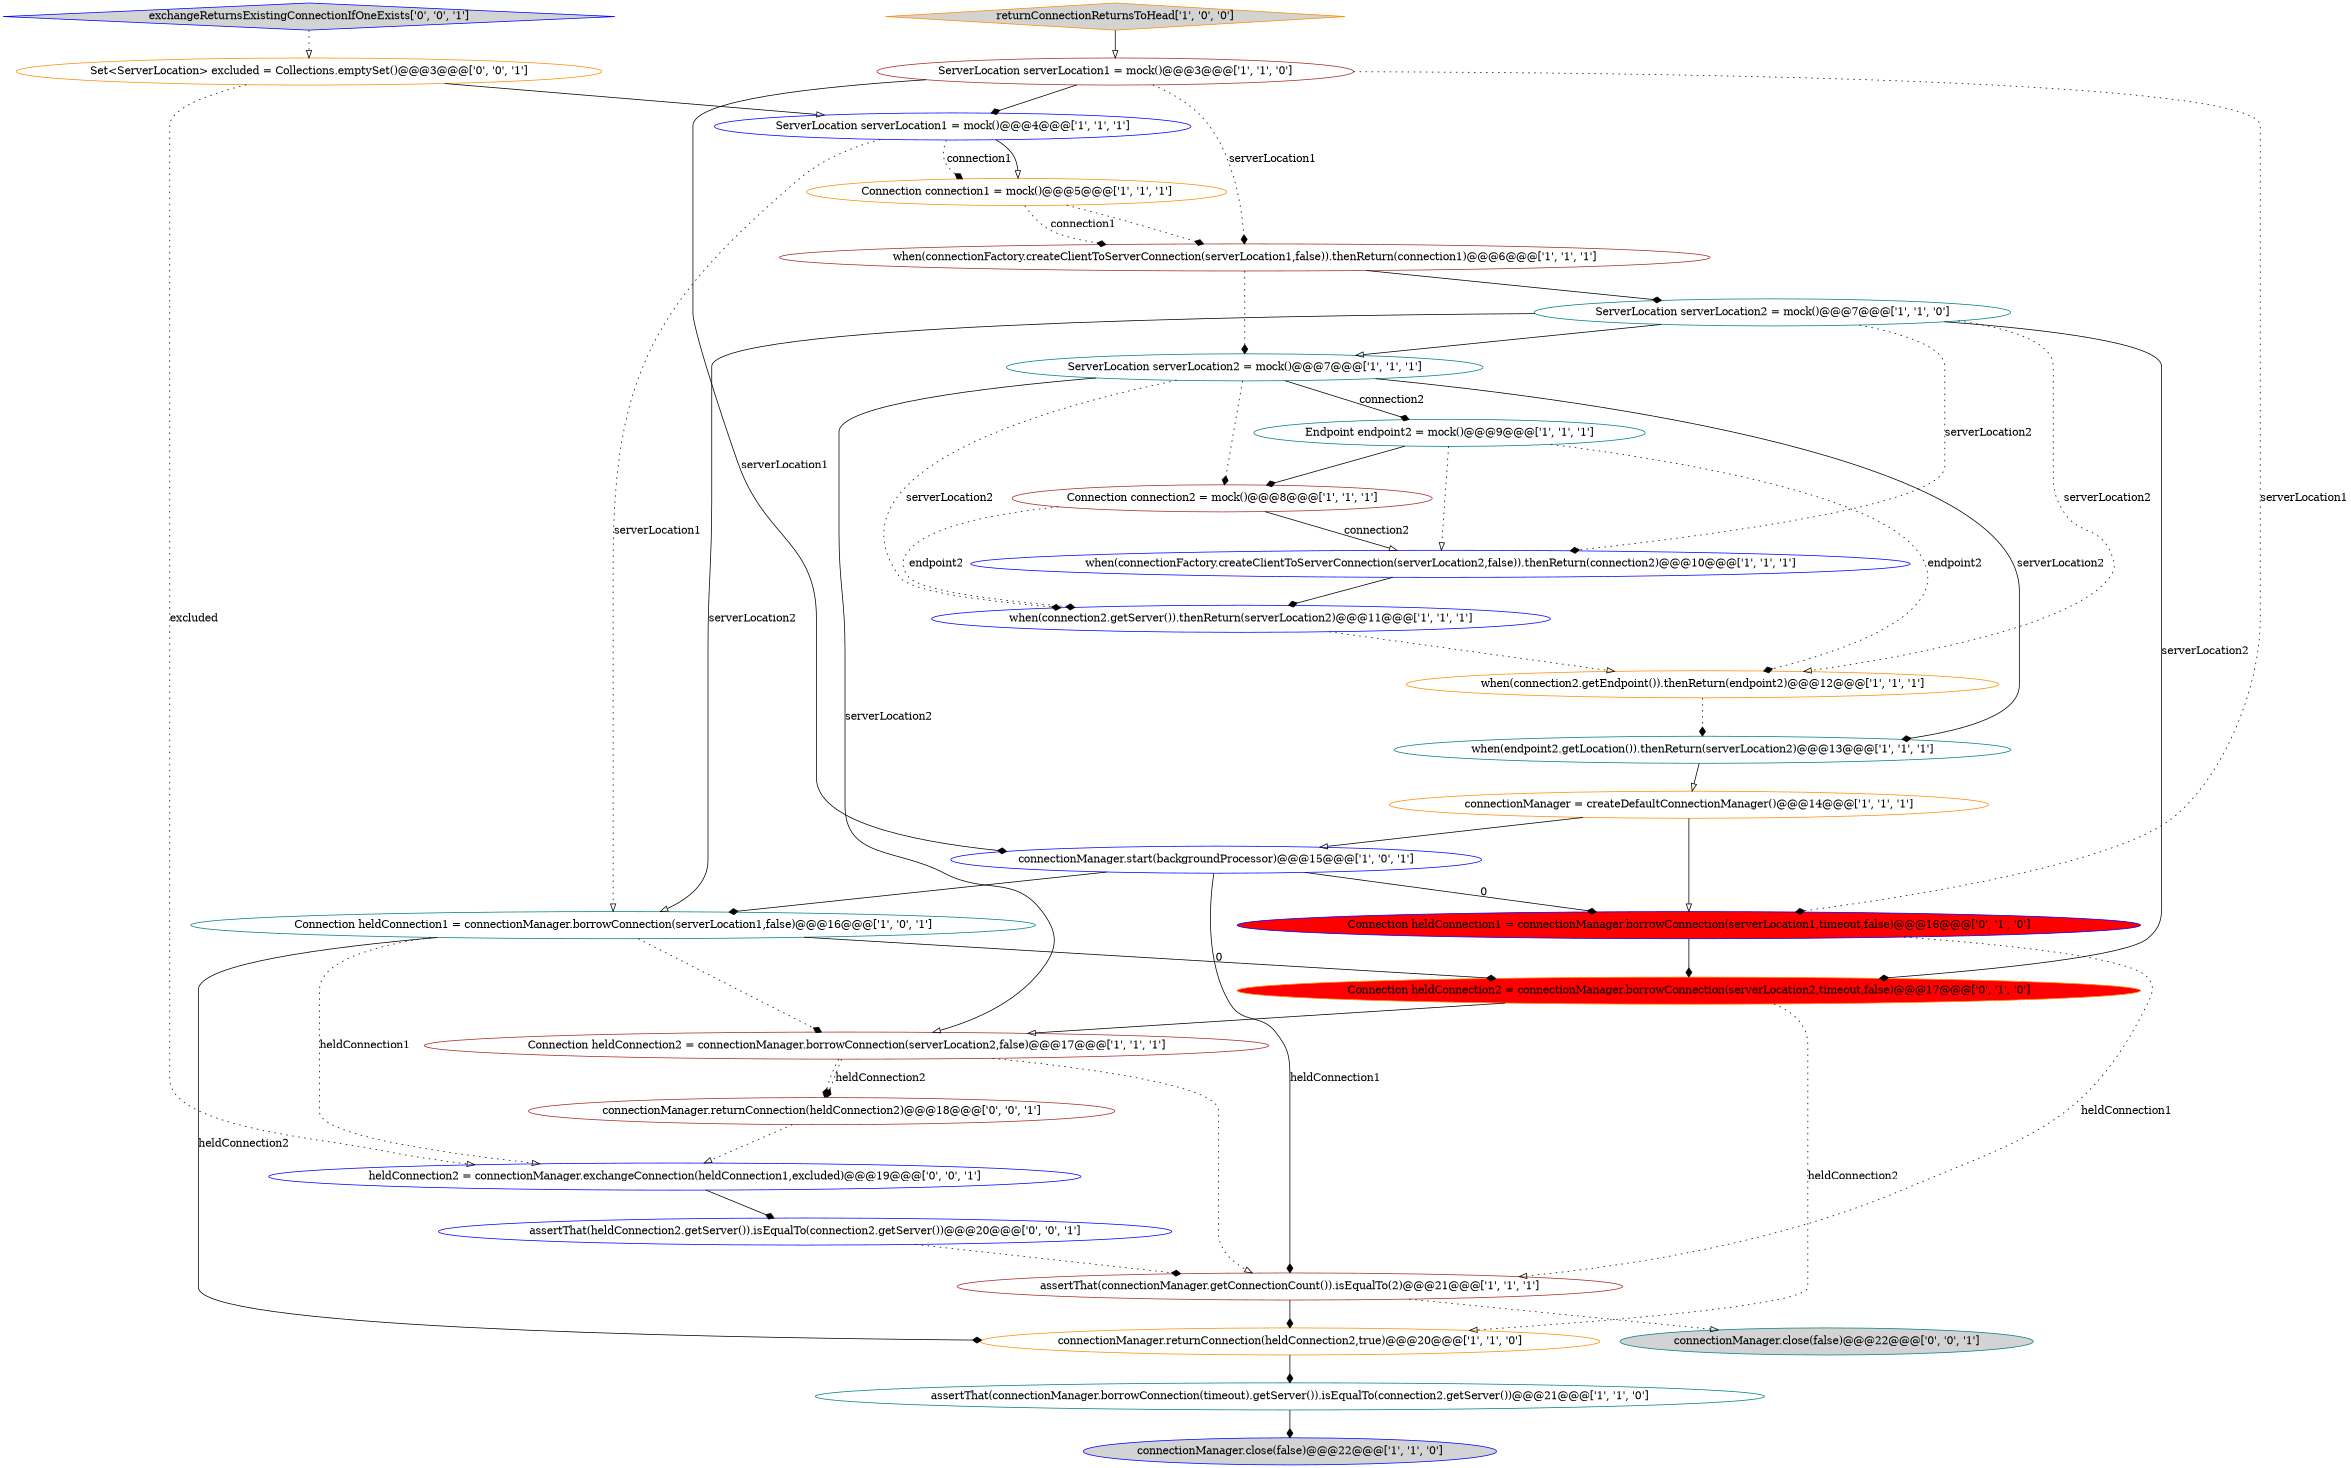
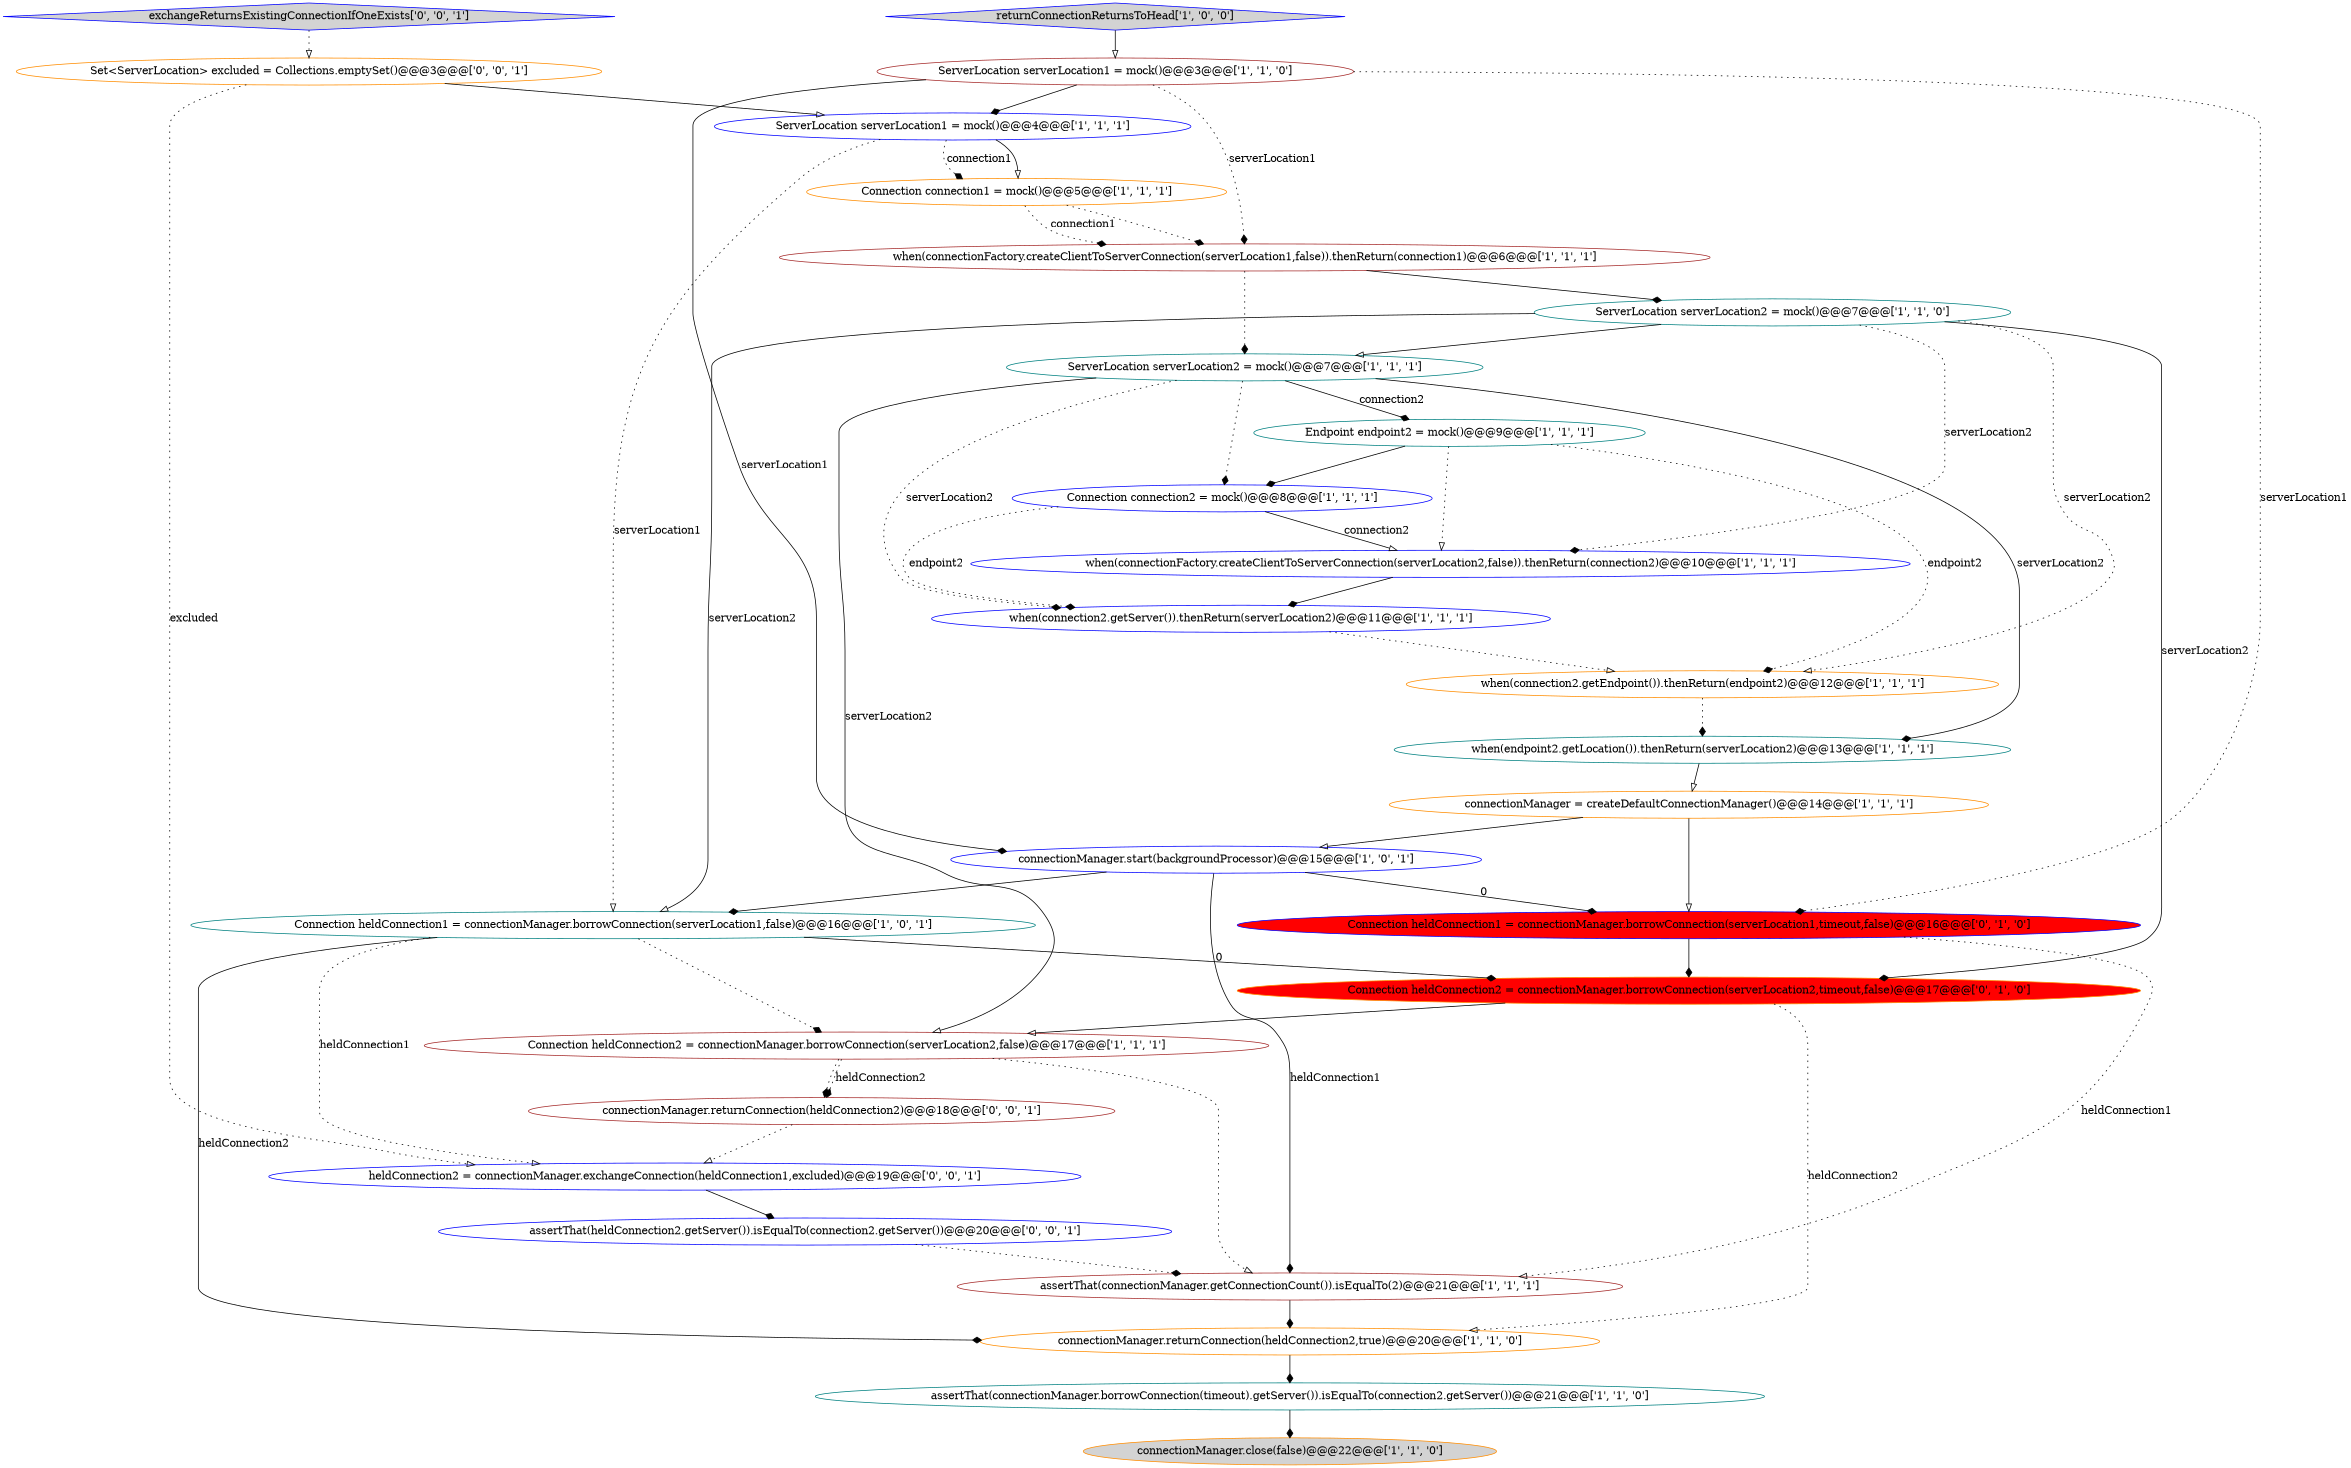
  digraph {
    node [color=blue fillcolor=white shape=ellipse style=filled]
    edge [arrowhead=diamond style=solid]
    n1 [color=brown label="assertThat(connectionManager.getConnectionCount()).isEqualTo(2)@@@21@@@['1', '1', '1']"]
-   n2 [color=teal fillcolor=lightgray label="connectionManager.close(false)@@@22@@@['0', '0', '1']"]
    n3 [color=darkorange label="connectionManager.returnConnection(heldConnection2,true)@@@20@@@['1', '1', '0']"]
    n4 [color=teal label="assertThat(connectionManager.borrowConnection(timeout).getServer()).isEqualTo(connection2.getServer())@@@21@@@['1', '1', '0']"]
    n5 [label="connectionManager.start(backgroundProcessor)@@@15@@@['1', '0', '1']"]
    n6 [fillcolor=red label="Connection heldConnection1 = connectionManager.borrowConnection(serverLocation1,timeout,false)@@@16@@@['0', '1', '0']"]
    n7 [color=teal label="Connection heldConnection1 = connectionManager.borrowConnection(serverLocation1,false)@@@16@@@['1', '0', '1']"]
    n8 [color=darkorange fillcolor=red label="Connection heldConnection2 = connectionManager.borrowConnection(serverLocation2,timeout,false)@@@17@@@['0', '1', '0']"]
    n9 [label="heldConnection2 = connectionManager.exchangeConnection(heldConnection1,excluded)@@@19@@@['0', '0', '1']"]
    n10 [color=brown label="Connection heldConnection2 = connectionManager.borrowConnection(serverLocation2,false)@@@17@@@['1', '1', '1']"]
    n11 [color=brown label="ServerLocation serverLocation1 = mock()@@@3@@@['1', '1', '0']"]
    n12 [label="ServerLocation serverLocation1 = mock()@@@4@@@['1', '1', '1']"]
    n13 [color=brown label="when(connectionFactory.createClientToServerConnection(serverLocation1,false)).thenReturn(connection1)@@@6@@@['1', '1', '1']"]
    n14 [color=darkorange label="Connection connection1 = mock()@@@5@@@['1', '1', '1']"]
    n15 [color=teal label="ServerLocation serverLocation2 = mock()@@@7@@@['1', '1', '1']"]
    n16 [color=teal label="ServerLocation serverLocation2 = mock()@@@7@@@['1', '1', '0']"]
    n17 [color=darkorange label="Set<ServerLocation> excluded = Collections.emptySet()@@@3@@@['0', '0', '1']"]
    n18 [label="assertThat(heldConnection2.getServer()).isEqualTo(connection2.getServer())@@@20@@@['0', '0', '1']"]
    n19 [color=darkorange label="when(connection2.getEndpoint()).thenReturn(endpoint2)@@@12@@@['1', '1', '1']"]
    n20 [color=teal label="when(endpoint2.getLocation()).thenReturn(serverLocation2)@@@13@@@['1', '1', '1']"]
    n21 [color=darkorange label="connectionManager = createDefaultConnectionManager()@@@14@@@['1', '1', '1']"]
-   n22 [fillcolor=lightgray label="connectionManager.close(false)@@@22@@@['1', '1', '0']"]
-   n23 [color=darkorange fillcolor=lightgray label="returnConnectionReturnsToHead['1', '0', '0']" shape=diamond]
+   n22 [color=darkorange fillcolor=lightgray label="connectionManager.close(false)@@@22@@@['1', '1', '0']"]
+   n23 [fillcolor=lightgray label="returnConnectionReturnsToHead['1', '0', '0']" shape=diamond]
    n24 [fillcolor=lightgray label="exchangeReturnsExistingConnectionIfOneExists['0', '0', '1']" shape=diamond]
    n25 [color=brown label="connectionManager.returnConnection(heldConnection2)@@@18@@@['0', '0', '1']"]
    n26 [color=teal label="Endpoint endpoint2 = mock()@@@9@@@['1', '1', '1']"]
-   n27 [color=brown label="Connection connection2 = mock()@@@8@@@['1', '1', '1']"]
+   n27 [label="Connection connection2 = mock()@@@8@@@['1', '1', '1']"]
    n28 [label="when(connection2.getServer()).thenReturn(serverLocation2)@@@11@@@['1', '1', '1']"]
    n29 [label="when(connectionFactory.createClientToServerConnection(serverLocation2,false)).thenReturn(connection2)@@@10@@@['1', '1', '1']"]
-   n1 -> n2 [arrowhead=onormal style=dotted]
    n1 -> n3
    n3 -> n4
    n4 -> n22
    n5 -> n1 [label=heldConnection1]
    n5 -> n6 [label=0]
    n5 -> n7
    n6 -> n1 [arrowhead=onormal label=heldConnection1 style=dotted]
    n6 -> n8
    n7 -> n3 [label=heldConnection2]
    n7 -> n8 [label=0]
    n7 -> n9 [arrowhead=onormal label=heldConnection1 style=dotted]
    n7 -> n10 [style=dotted]
    n8 -> n3 [arrowhead=onormal label=heldConnection2 style=dotted]
    n8 -> n10 [arrowhead=onormal]
    n9 -> n18
    n10 -> n1 [arrowhead=onormal style=dotted]
    n10 -> n25 [style=dotted]
    n10 -> n25 [label=heldConnection2 style=dotted]
    n11 -> n5 [label=serverLocation1]
    n11 -> n6 [label=serverLocation1 style=dotted]
    n11 -> n12
    n11 -> n13 [label=serverLocation1 style=dotted]
    n12 -> n7 [arrowhead=onormal label=serverLocation1 style=dotted]
    n12 -> n14 [label=connection1 style=dotted]
    n12 -> n14 [arrowhead=onormal]
    n13 -> n15 [style=dotted]
    n13 -> n16
    n14 -> n13 [style=dotted]
    n14 -> n13 [label=connection1 style=dotted]
    n15 -> n10 [arrowhead=onormal label=serverLocation2]
    n15 -> n20 [label=serverLocation2]
    n15 -> n26 [label=connection2]
    n15 -> n27 [style=dotted]
    n15 -> n28 [label=serverLocation2 style=dotted]
    n16 -> n7 [arrowhead=onormal label=serverLocation2]
    n16 -> n8 [label=serverLocation2]
    n16 -> n15 [arrowhead=onormal]
    n16 -> n19 [arrowhead=onormal label=serverLocation2 style=dotted]
    n16 -> n29 [label=serverLocation2 style=dotted]
    n17 -> n9 [arrowhead=onormal label=excluded style=dotted]
    n17 -> n12 [arrowhead=onormal]
    n18 -> n1 [style=dotted]
    n19 -> n20 [style=dotted]
    n20 -> n21 [arrowhead=onormal]
    n21 -> n5 [arrowhead=onormal]
    n21 -> n6 [arrowhead=onormal]
    n23 -> n11 [arrowhead=onormal]
    n24 -> n17 [arrowhead=onormal style=dotted]
    n25 -> n9 [arrowhead=onormal style=dotted]
    n26 -> n19 [label=endpoint2 style=dotted]
    n26 -> n27
    n26 -> n29 [arrowhead=onormal style=dotted]
    n27 -> n28 [label=endpoint2 style=dotted]
    n27 -> n29 [arrowhead=onormal label=connection2]
    n28 -> n19 [arrowhead=onormal style=dotted]
    n29 -> n28
  }
